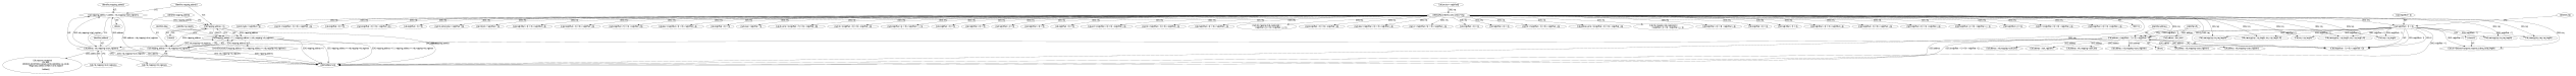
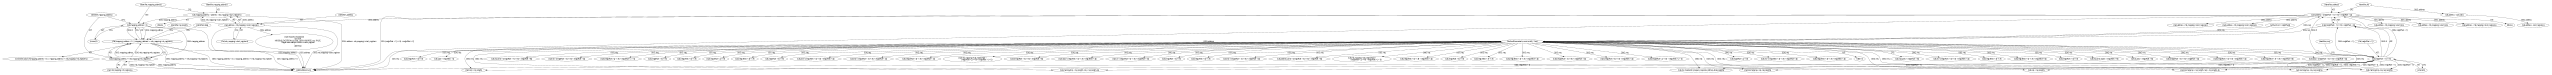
  digraph {
    fontname="Open Sans"
    node [fontname="Open Sans"]
    edge [fontname="Open Sans"]
    n1 [label="(Call,mapping_address = address - mb_mapping->start_registers)"]
    n2 [label="(Call,address - mb_mapping->start_registers)"]
    n3 [label="(Call,mapping_address < 0)"]
    n4 [label="(MethodReturn,int)"]
    n5 [label="(Block,)"]
    n6 [label="(Call,mb_mapping->start_registers)"]
    n7 [label="(Call,response_exception(\n                ctx, &sft,\n                MODBUS_EXCEPTION_ILLEGAL_DATA_ADDRESS, rsp, FALSE,\n                \"Illegal data address 0x%0X in write_register\n\",\n                address))"]
    n8 [label="(Call,mapping_address < 0 || mapping_address >= mb_mapping->nb_registers)"]
    n9 [label="(Call,mapping_address >= mb_mapping->nb_registers)"]
    n10 [label="(Literal,0)"]
    n11 [label="(Call,address = (req[offset + 1] << 8) + req[offset + 2])"]
    n12 [label="(Call,address - mb_mapping->start_bits)"]
    n13 [label="(Call,address - start_registers)"]
    n14 [label="(Call,address - mb_mapping->start_bits)"]
    n15 [label="(Call,address - mb_mapping->start_registers)"]
    n16 [label="(Block,)"]
    n17 [label="(Call,(req[offset + 1] << 8) + req[offset + 2])"]
    n18 [label="(Call,address - mb_mapping->start_registers)"]
    n19 [label="(Call,address - mb_mapping->start_registers)"]
    n20 [label="(Call,address - start_bits)"]
    n21 [label="(Call,req[offset + 1] << 8)"]
    n22 [label="(Call,memcpy(rsp, req, req_length))"]
    n23 [label="(Call,memcpy(rsp + rsp_length, req + rsp_length, 4))"]
    n24 [label="(Call,req + rsp_length)"]
    n25 [label="(Call,memcpy(rsp + rsp_length, req + rsp_length, 4))"]
    n26 [label="(Literal,8)"]
    n27 [label="(Call,ctx->backend->prepare_response_tid(req, &req_length))"]
    n28 [label="(Call,req + rsp_length)"]
    n29 [label="(Call,memcpy(rsp, req, req_length))"]
    n30 [label="(Call,memcpy(rsp, req, req_length))"]
    n31 [label="(MethodParameterIn,const uint8_t *req)"]
    n32 [label="(Call,nb_bytes = req[offset + 5])"]
    n33 [label="(Call,nb = (req[offset + 3] << 8) + req[offset + 4])"]
    n34 [label="(Call,req[offset + 3] << 8)"]
    n35 [label="(Call,(req[offset + 5] << 8) + req[offset + 6])"]
    n36 [label="(Call,req[offset + 3] << 8)"]
    n37 [label="(Call,nb_write_bytes = req[offset + 9])"]
    n38 [label="(Call,nb_bits = req[offset + 5])"]
    n39 [label="(Call,(req[offset + 3] << 8) + req[offset + 4])"]
    n40 [label="(Call,(req[offset + 3] << 8) + req[offset + 4])"]
    n41 [label="(Call,(req[offset + 7] << 8) + req[offset + 8])"]
    n42 [label="(Call,data = (req[offset + 3] << 8) + req[offset + 4])"]
    n43 [label="(Call,req[offset + 3] << 8)"]
    n44 [label="(Call,slave = req[offset - 1])"]
    n45 [label="(Call,nb_write = (req[offset + 7] << 8) + req[offset + 8])"]
    n46 [label="(Call,nb = (req[offset + 3] << 8) + req[offset + 4])"]
    n47 [label="(Call,(req[offset + j] << 8) + req[offset + j + 1])"]
    n48 [label="(Call,req[offset + 5] << 8)"]
    n49 [label="(Call,req[offset + 3] << 8)"]
    n50 [label="(Call,req[offset + j] << 8)"]
    n51 [label="(Call,req[offset + 3] << 8)"]
    n52 [label="(Call,req[offset + 5] << 8)"]
    n53 [label="(Call,and = (req[offset + 3] << 8) + req[offset + 4])"]
    n54 [label="(Call,nb = (req[offset + 3] << 8) + req[offset + 4])"]
    n55 [label="(Call,(req[offset + 3] << 8) + req[offset + 4])"]
    n56 [label="(Call,mb_mapping->tab_registers[i] =\n                    (req[offset + j] << 8) + req[offset + j + 1])"]
    n57 [label="(Call,(req[offset + 5] << 8) + req[offset + 6])"]
    n58 [label="(Call,data = (req[offset + 3] << 8) + req[offset + 4])"]
    n59 [label="(Call,or = (req[offset + 5] << 8) + req[offset + 6])"]
    n60 [label="(Call,req[offset + 3] << 8)"]
    n61 [label="(Call,req[offset + 3] << 8)"]
    n62 [label="(Call,nb = (req[offset + 3] << 8) + req[offset + 4])"]
    n63 [label="(Call,address_write = (req[offset + 5] << 8) + req[offset + 6])"]
    n64 [label="(Call,mb_mapping->tab_registers[i] =\n                    (req[offset + j] << 8) + req[offset + j + 1])"]
    n65 [label="(Call,(req[offset + 3] << 8) + req[offset + 4])"]
    n66 [label="(Call,req[offset + 3] << 8)"]
    n67 [label="(Call,req[offset + 7] << 8)"]
    n68 [label="(Call,(req[offset + 3] << 8) + req[offset + 4])"]
    n69 [label="(Call,(req[offset + 3] << 8) + req[offset + 4])"]
    n70 [label="(Call,(req[offset + 3] << 8) + req[offset + 4])"]
    n71 [label="(Call,(req[offset + j] << 8) + req[offset + j + 1])"]
    n72 [label="(Call,req[offset + j] << 8)"]
    n73 [label="(Call,nb = (req[offset + 3] << 8) + req[offset + 4])"]
    n74 [label="(Call,(req[offset + 3] << 8) + req[offset + 4])"]
    1000114
    n76 [label="(Call,function = req[offset])"]
    n77 [label="(ControlStructure,if (mapping_address < 0 || mapping_address >= mb_mapping->nb_registers))"]
    n78 [label="(Call,mb_mapping->nb_registers)"]
    n79 [label="(Identifier,address)"]
    n80 [label="(Identifier,address)"]
    n81 [label="(Identifier,sft)"]
    n82 [label="(Call,req[offset + 1])"]
    n83 [label="(Identifier,data)"]
    n84 [label="(Identifier,mapping_address)"]
    n85 [label="(Identifier,mapping_address)"]
    n86 [label="(Identifier,req)"]
    n87 [label="(Identifier,mapping_address)"]
    n88 [label="(Identifier,rsp_length)"]
    n1 -> n2 [label="CFG: "]
    n1 -> n3 [label="DDG: mapping_address"]
    n1 -> n4 [label="DDG: address - mb_mapping->start_registers"]
    n1 -> n5 [label="AST: "]
    n2 -> n1 [label="AST: "]
    n2 -> n1 [label="DDG: address"]
    n2 -> n1 [label="DDG: mb_mapping->start_registers"]
    n2 -> n4 [label="DDG: mb_mapping->start_registers"]
    n2 -> n4 [label="DDG: address"]
    n2 -> n6 [label="CFG: "]
    n2 -> n7 [label="DDG: address"]
    n3 -> n4 [label="DDG: mapping_address"]
    n3 -> n8 [label="AST: "]
    n3 -> n8 [label="DDG: mapping_address"]
    n3 -> n8 [label="DDG: 0"]
    n3 -> n9 [label="DDG: mapping_address"]
    n3 -> n10 [label="CFG: "]
    n6 -> n2 [label="AST: "]
    n8 -> n3 [label="CFG: "]
    n8 -> n4 [label="DDG: mapping_address >= mb_mapping->nb_registers"]
    n8 -> n4 [label="DDG: mapping_address < 0 || mapping_address >= mb_mapping->nb_registers"]
    n8 -> n4 [label="DDG: mapping_address < 0"]
    n8 -> n9 [label="CFG: "]
    n8 -> n77 [label="AST: "]
    n9 -> n4 [label="DDG: mb_mapping->nb_registers"]
    n9 -> n4 [label="DDG: mapping_address"]
    n9 -> n8 [label="AST: "]
    n9 -> n8 [label="DDG: mapping_address"]
    n9 -> n8 [label="DDG: mb_mapping->nb_registers"]
    n9 -> n78 [label="CFG: "]
    n10 -> n3 [label="AST: "]
    n11 -> n2 [label="DDG: address"]
    n11 -> n4 [label="DDG: (req[offset + 1] << 8) + req[offset + 2]"]
    n11 -> n4 [label="DDG: address"]
    n11 -> n12 [label="DDG: address"]
-   n11 -> n13 [label="DDG: address"]
+   n20 -> n13 [label="DDG: address"]
    n11 -> n14 [label="DDG: address"]
    n11 -> n15 [label="DDG: address"]
    n11 -> n16 [label="AST: "]
    n11 -> n17 [label="CFG: "]
    n11 -> n18 [label="DDG: address"]
    n11 -> n19 [label="DDG: address"]
    n17 -> n11 [label="AST: "]
    n21 -> n4 [label="DDG: req[offset + 1]"]
    n21 -> n11 [label="DDG: req[offset + 1]"]
    n21 -> n11 [label="DDG: 8"]
    n21 -> n17 [label="AST: "]
    n21 -> n17 [label="DDG: req[offset + 1]"]
    n21 -> n17 [label="DDG: 8"]
    n21 -> n22 [label="DDG: req[offset + 1]"]
    n21 -> n23 [label="DDG: req[offset + 1]"]
    n21 -> n24 [label="DDG: req[offset + 1]"]
    n21 -> n25 [label="DDG: req[offset + 1]"]
    n21 -> n26 [label="CFG: "]
    n21 -> n27 [label="DDG: req[offset + 1]"]
    n21 -> n28 [label="DDG: req[offset + 1]"]
    n21 -> n29 [label="DDG: req[offset + 1]"]
    n21 -> n30 [label="DDG: req[offset + 1]"]
-   n26 -> n27 [label="AST: "]
+   n26 -> n21 [label="AST: "]
    n31 -> n4 [label="DDG: req"]
    n31 -> n11 [label="DDG: req"]
-   n31 -> n17 [label="DDG: req"]
+   n17 -> n31 [label="DDG: req"]
    n31 -> n21 [label="DDG: req"]
    n31 -> n22 [label="DDG: req"]
    n31 -> n23 [label="DDG: req"]
    n31 -> n24 [label="DDG: req"]
    n31 -> n25 [label="DDG: req"]
    n31 -> n27 [label="DDG: req"]
    n31 -> n28 [label="DDG: req"]
    n31 -> n29 [label="DDG: req"]
    n31 -> n30 [label="DDG: req"]
-   n31 -> n32 [label="DDG: req"]
+   n31 -> n32 [label="CFG: "]
    n31 -> n33 [label="DDG: req"]
    n31 -> n34 [label="DDG: req"]
    n31 -> n35 [label="DDG: req"]
    n31 -> n36 [label="DDG: req"]
    n31 -> n37 [label="DDG: req"]
    n31 -> n38 [label="DDG: req"]
    n31 -> n39 [label="DDG: req"]
    n31 -> n40 [label="DDG: req"]
    n31 -> n41 [label="DDG: req"]
    n31 -> n42 [label="DDG: req"]
    n31 -> n43 [label="DDG: req"]
    n31 -> n44 [label="DDG: req"]
    n31 -> n45 [label="DDG: req"]
    n31 -> n46 [label="DDG: req"]
    n31 -> n47 [label="DDG: req"]
    n31 -> n48 [label="DDG: req"]
    n31 -> n49 [label="DDG: req"]
    n31 -> n50 [label="DDG: req"]
    n31 -> n51 [label="DDG: req"]
    n31 -> n52 [label="DDG: req"]
    n31 -> n53 [label="DDG: req"]
    n31 -> n54 [label="DDG: req"]
    n31 -> n55 [label="DDG: req"]
    n31 -> n56 [label="DDG: req"]
    n31 -> n57 [label="DDG: req"]
    n31 -> n58 [label="DDG: req"]
    n31 -> n59 [label="DDG: req"]
    n31 -> n60 [label="DDG: req"]
    n31 -> n61 [label="DDG: req"]
    n31 -> n62 [label="DDG: req"]
    n31 -> n63 [label="DDG: req"]
    n31 -> n64 [label="DDG: req"]
    n31 -> n65 [label="DDG: req"]
    n31 -> n66 [label="DDG: req"]
    n31 -> n67 [label="DDG: req"]
    n31 -> n68 [label="DDG: req"]
    n31 -> n69 [label="DDG: req"]
    n31 -> n70 [label="DDG: req"]
    n31 -> n71 [label="DDG: req"]
    n31 -> n72 [label="DDG: req"]
    n31 -> n73 [label="DDG: req"]
    n31 -> n74 [label="DDG: req"]
    n31 -> 1000114 [label="AST: "]
    n76 -> n31 [label="DDG: req"]
    n78 -> n9 [label="AST: "]
    n79 -> n11 [label="AST: "]
    n80 -> n2 [label="AST: "]
    n81 -> n11 [label="CFG: "]
    n81 -> n20 [label="DDG: address"]
    n82 -> n21 [label="AST: "]
    n83 -> n8 [label="CFG: "]
    n84 -> n1 [label="AST: "]
    n85 -> n1 [label="CFG: "]
    n85 -> n3 [label="AST: "]
    n86 -> n21 [label="CFG: "]
    n87 -> n3 [label="CFG: "]
    n87 -> n9 [label="AST: "]
    n88 -> n8 [label="CFG: "]
  }
